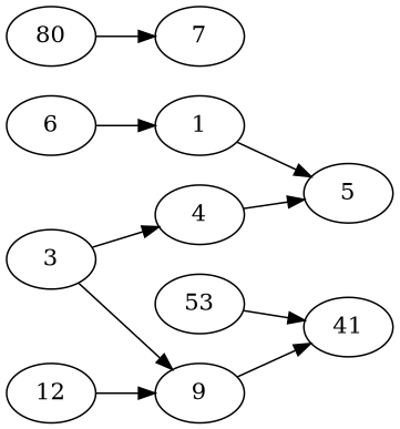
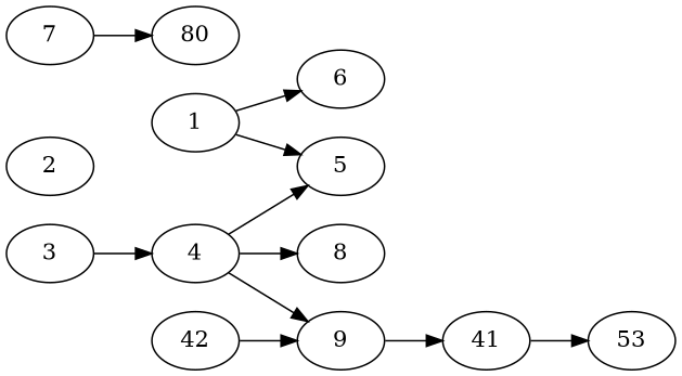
  digraph {
    rankdir=LR
    node [alpha=0.01]
    1 [alpha=0.08 expect_size=144985724429547840]
    5 [expect_size=4060586915466617]
    6 [alpha=0.06 expect_size=10696912097951875072]
+   2 [expect_size=485393677677852]
    3 [alpha=0.03 expect_size=285956873572332]
    4 [expect_size=4629529864456119]
+   8 [alpha=0.09 expect_size=138571661365326381056]
    9 [alpha=0.10 expect_size=25090019549507485696]
    7 [alpha=0.04 expect_size=7419133946156802]
    n10 [alpha=0.18 expect_size=347113087853770304 label=80]
    n11 [alpha=0.10 expect_size=10990811969612840 label=41]
    n12 [alpha=0.06 expect_size=341097521650941 label=53]
-   12 [alpha=0.05 expect_size=14495514624000000000]
+   12 [alpha=0.05 expect_size=14495514624000000000 label=42]
    1 -> 5
-   6 -> 1
+   1 -> 6
    3 -> 4
    4 -> 5
-   3 -> 9
+   4 -> 8
+   4 -> 9
    9 -> n11
-   n10 -> 7
-   n12 -> n11
+   7 -> n10
+   n11 -> n12
    12 -> 9
  }
